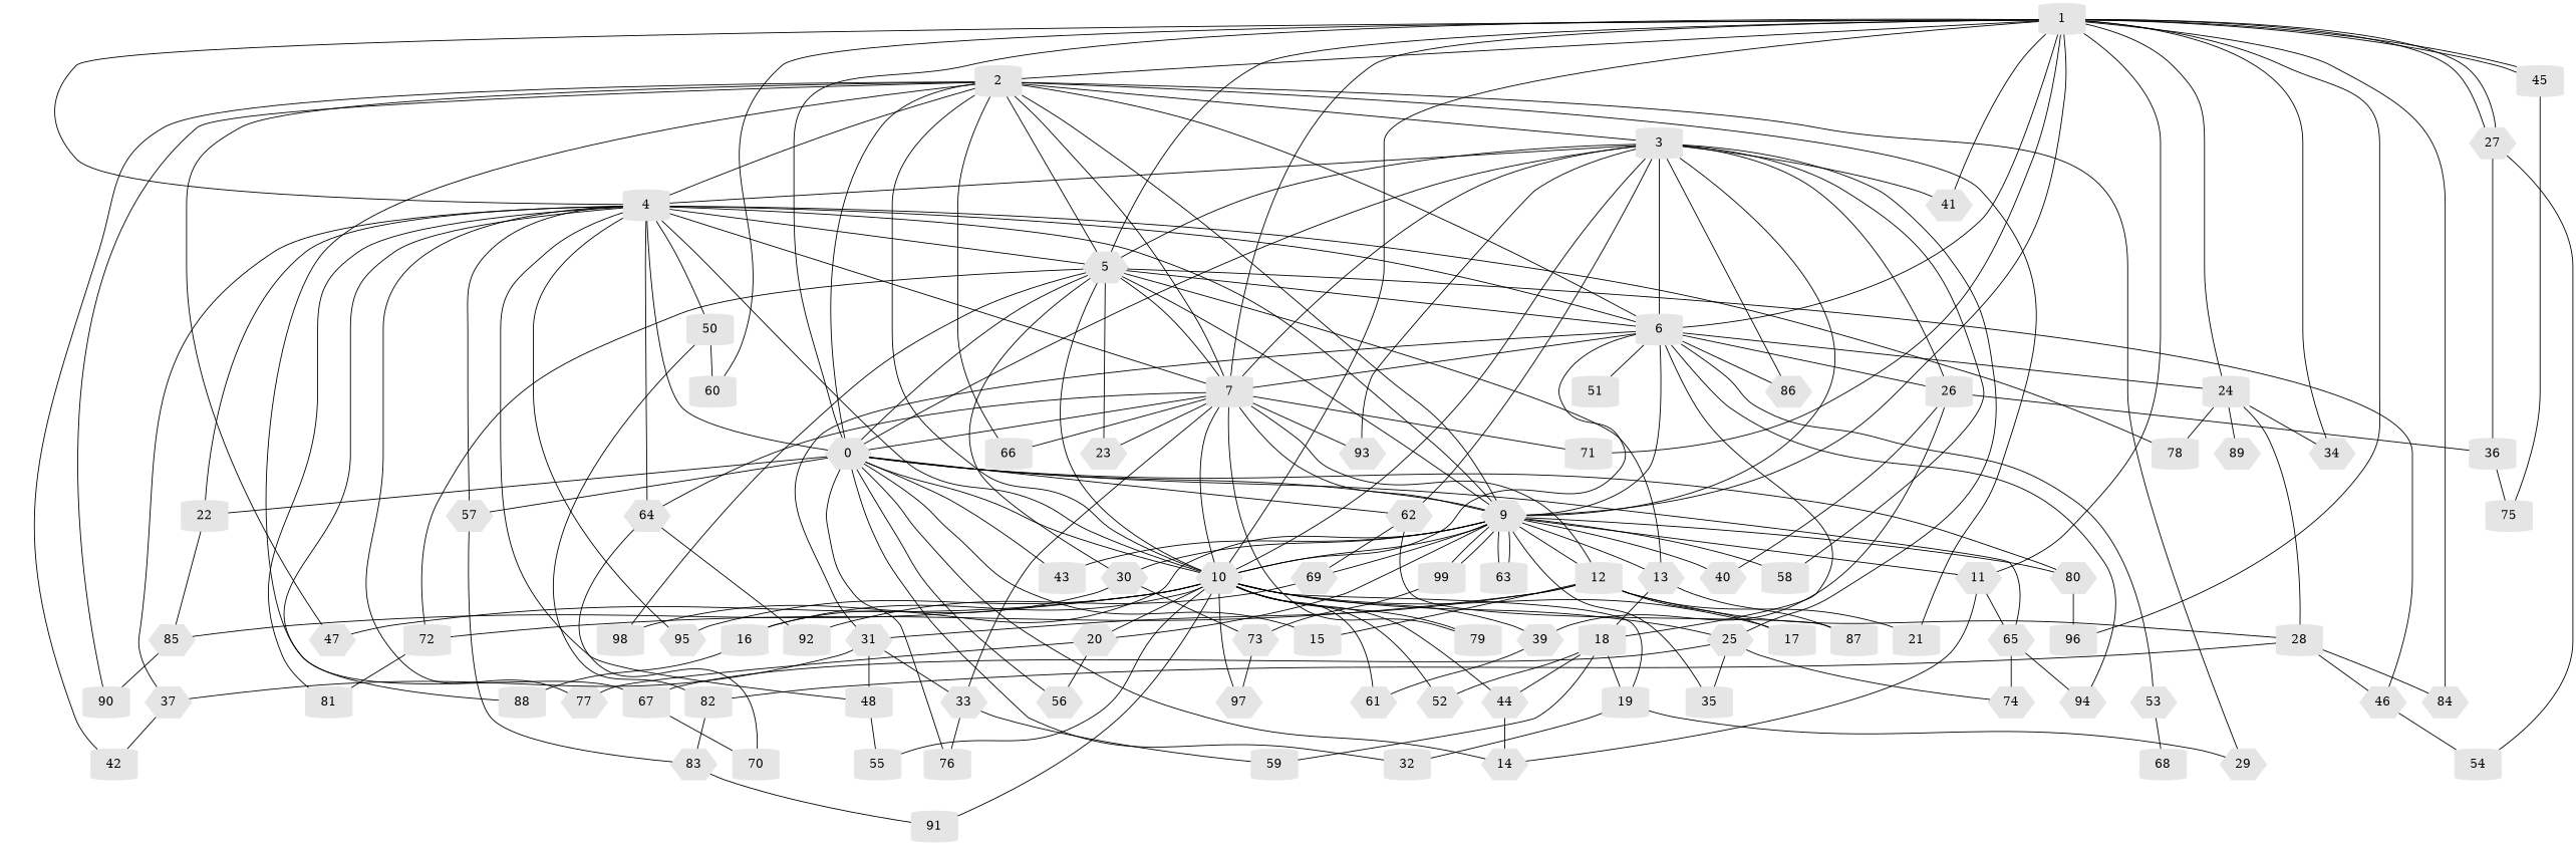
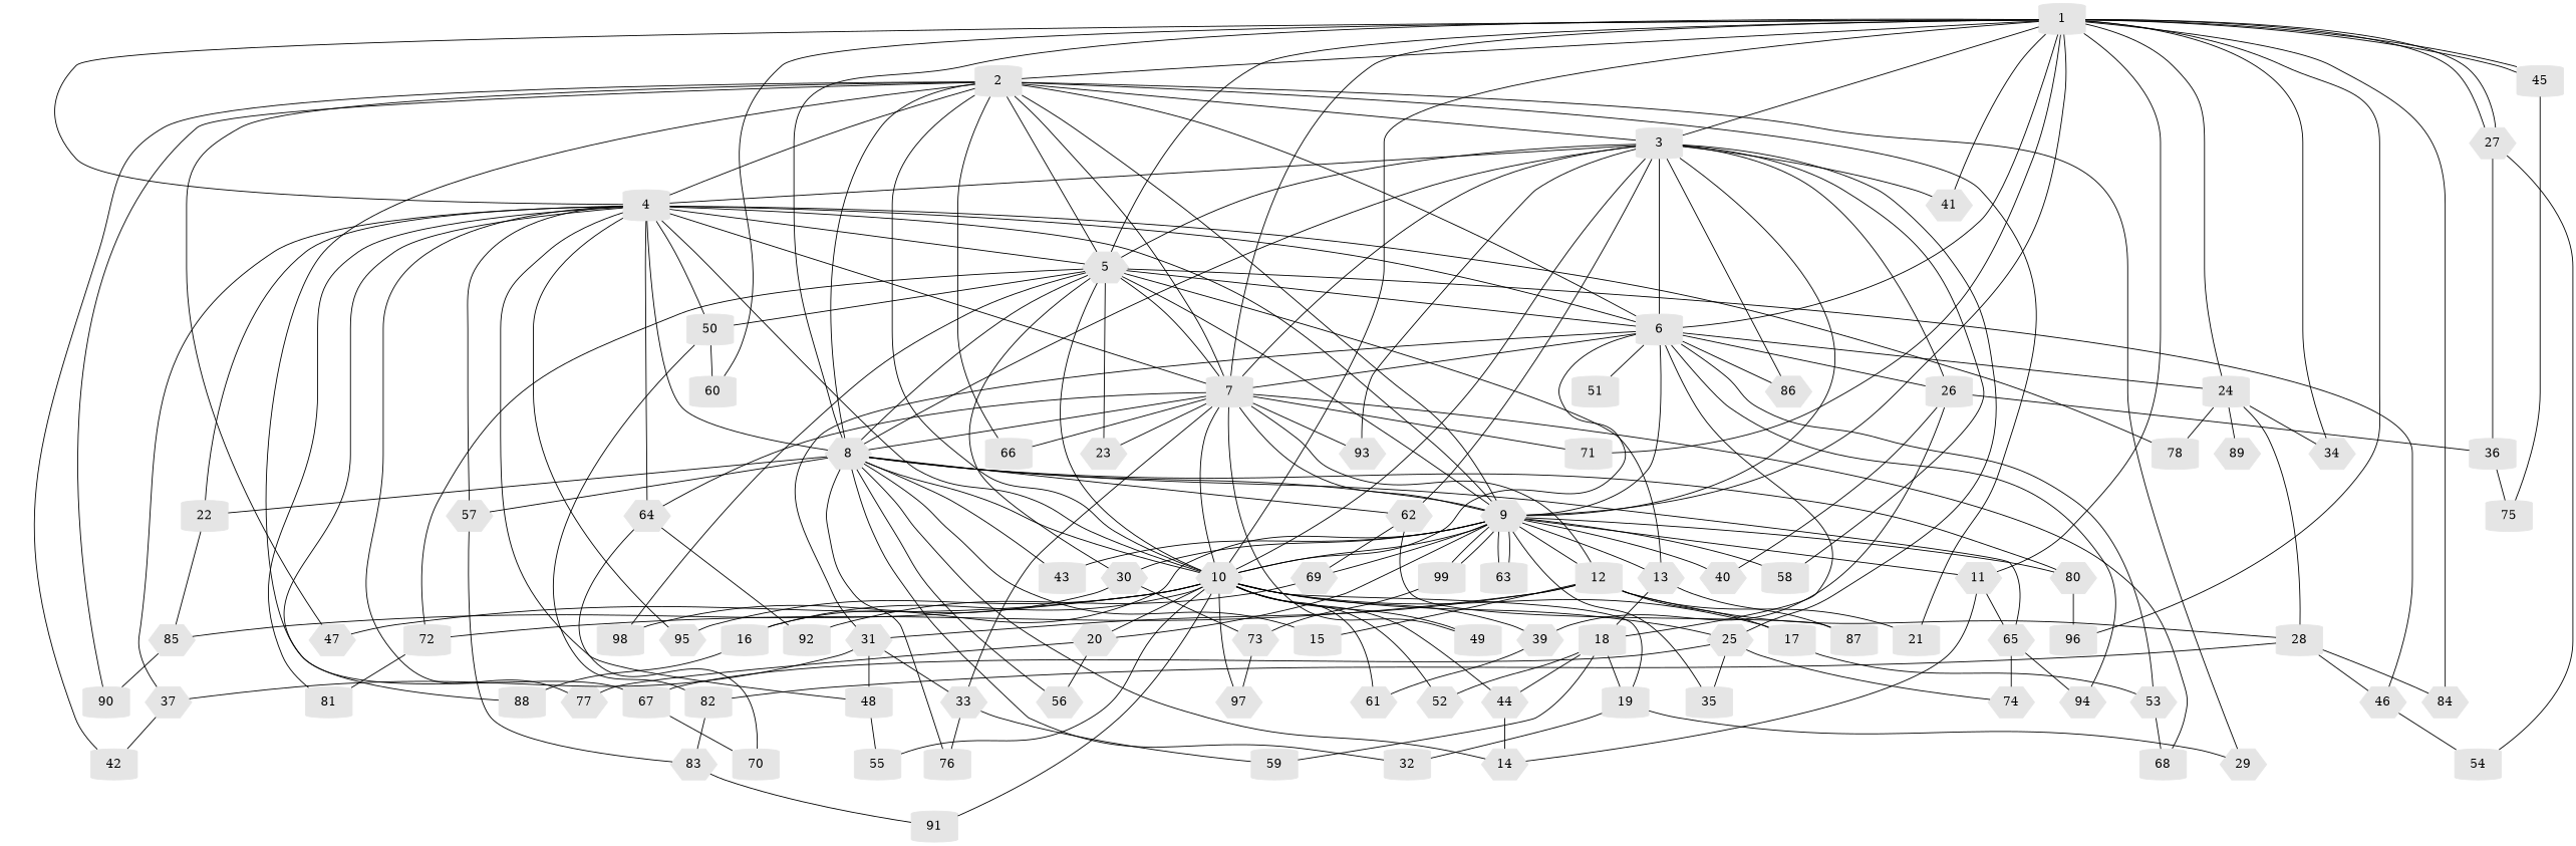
  graph {
    node [color=gray90 shape=cylinder style=filled]
    1
    2
    3
    4
    5 [shape=hexagon]
    6
    7
-   8 [shape=hexagon label=0]
+   8 [shape=hexagon]
    9 [shape=hexagon]
    10 [shape=hexagon]
    11 [shape=hexagon]
    24
    27 [shape=hexagon]
    34 [shape=hexagon]
    41 [shape=hexagon]
    45
    60
    71
    84 [shape=hexagon]
    96
    21
    29 [shape=hexagon]
    42
    47 [shape=hexagon]
    66
    67
    90
    25 [shape=hexagon]
    26
    58
    62 [shape=hexagon]
    86 [shape=hexagon]
    93 [shape=hexagon]
    22
    37 [shape=hexagon]
    48
    50
    57 [shape=hexagon]
    64 [shape=hexagon]
    77 [shape=hexagon]
    78
    81
    88
    95 [shape=hexagon]
    13 [shape=hexagon]
    23 [shape=hexagon]
    30 [shape=hexagon]
    n48 [label=98]
    46 [shape=hexagon]
    72
    18
    31 [shape=hexagon]
    51
    53 [shape=hexagon]
    94 [shape=hexagon]
    12
    33 [shape=hexagon]
    68
-   79
+   79 [label=49]
    14 [shape=hexagon]
    15
    32
    43
    56 [shape=hexagon]
    65 [shape=hexagon]
    76
    80 [shape=hexagon]
    16
    20 [shape=hexagon]
    35
    40 [shape=hexagon]
    n72 [label=99]
    63
    69 [shape=hexagon]
    17
    19
    39 [shape=hexagon]
    44 [shape=hexagon]
    52 [shape=hexagon]
    55
    61 [shape=hexagon]
    85 [shape=hexagon]
    91
    97 [shape=hexagon]
    28
    89 [shape=hexagon]
    36
    54
    75
    70
    74 [shape=hexagon]
    87
    82
    83 [shape=hexagon]
    92
    73 [shape=hexagon]
    59
    1 -- 2
+   1 -- 3
    1 -- 4
    1 -- 5
    1 -- 6
    1 -- 7
    1 -- 8
    1 -- 9
    1 -- 10
    1 -- 11
    1 -- 24
    1 -- 27
    1 -- 27
    1 -- 34
    1 -- 41
    1 -- 45
    1 -- 45
    1 -- 60
    1 -- 71
    1 -- 84
    1 -- 96
    2 -- 3
    2 -- 4
    2 -- 5
    2 -- 6
    2 -- 7
    2 -- 8
    2 -- 9
    2 -- 10
    2 -- 21
    2 -- 29
    2 -- 42
    2 -- 47
    2 -- 66
    2 -- 67
    2 -- 90
    3 -- 4
    3 -- 5
    3 -- 6
    3 -- 7
    3 -- 8
    3 -- 9
    3 -- 10
    3 -- 41
    3 -- 25
    3 -- 26
    3 -- 58
    3 -- 62
    3 -- 86
    3 -- 93
    4 -- 5
    4 -- 6
    4 -- 7
    4 -- 8
    4 -- 9
    4 -- 10
    4 -- 22
    4 -- 37
    4 -- 48
    4 -- 50
    4 -- 57
    4 -- 64
    4 -- 77
    4 -- 78
    4 -- 81
    4 -- 88
    4 -- 95
    5 -- 6
    5 -- 7
    5 -- 8
    5 -- 9
    5 -- 10
+   5 -- 50
    5 -- 13
    5 -- 23
    5 -- 30
    5 -- n48
    5 -- 46
    5 -- 72
    6 -- 7
    6 -- 9
    6 -- 10
    6 -- 24
    6 -- 26
    6 -- 86
    6 -- 18
    6 -- 31
    6 -- 51
    6 -- 53
    6 -- 94
    7 -- 8
    7 -- 9
    7 -- 10
    7 -- 71
    7 -- 66
    7 -- 93
    7 -- 64
    7 -- 23
    7 -- 12
    7 -- 33
+   7 -- 68
    7 -- 79
    8 -- 9
    8 -- 10
    8 -- 62
    8 -- 22
    8 -- 57
    8 -- 14
    8 -- 15
    8 -- 32
    8 -- 43
    8 -- 56
    8 -- 65
    8 -- 76
    8 -- 80
    9 -- 10
    9 -- 11
    9 -- 58
    9 -- 13
    9 -- 30
    9 -- 12
    9 -- 43
    9 -- 80
    9 -- 16
    9 -- 20
    9 -- 35
    9 -- 40
    9 -- n72
    9 -- n72
    9 -- 63
    9 -- 63
    9 -- 69
    10 -- 47
    10 -- 25
    10 -- 95
    10 -- 79
    10 -- 16
    10 -- 20
    10 -- 17
    10 -- 19
    10 -- 39
    10 -- 44
    10 -- 52
    10 -- 55
    10 -- 61
    10 -- 85
    10 -- 91
    10 -- 97
    11 -- 14
    11 -- 65
    24 -- 34
    24 -- 78
    24 -- 28
    24 -- 89
    27 -- 36
    27 -- 54
    45 -- 75
    67 -- 70
    25 -- 67
    25 -- 35
    25 -- 74
    26 -- 40
    26 -- 39
    26 -- 36
    62 -- 69
    62 -- 87
    22 -- 85
    37 -- 42
    48 -- 55
    50 -- 60
    50 -- 82
    57 -- 83
    64 -- 70
    64 -- 92
    13 -- 18
    13 -- 87
    30 -- n48
    30 -- 73
    46 -- 54
    72 -- 81
    18 -- 19
    18 -- 44
    18 -- 52
    18 -- 59
    31 -- 37
    31 -- 48
    31 -- 33
    53 -- 68
    12 -- 21
    12 -- 72
    12 -- 31
    12 -- 15
    12 -- 17
    12 -- 28
    33 -- 76
    33 -- 59
    65 -- 94
    65 -- 74
    80 -- 96
    16 -- 88
    20 -- 77
    20 -- 56
    n72 -- 73
    69 -- 92
+   17 -- 53
    19 -- 29
    19 -- 32
    39 -- 61
    44 -- 14
    85 -- 90
    28 -- 84
    28 -- 46
    28 -- 82
    36 -- 75
    82 -- 83
    83 -- 91
    73 -- 97
  }
